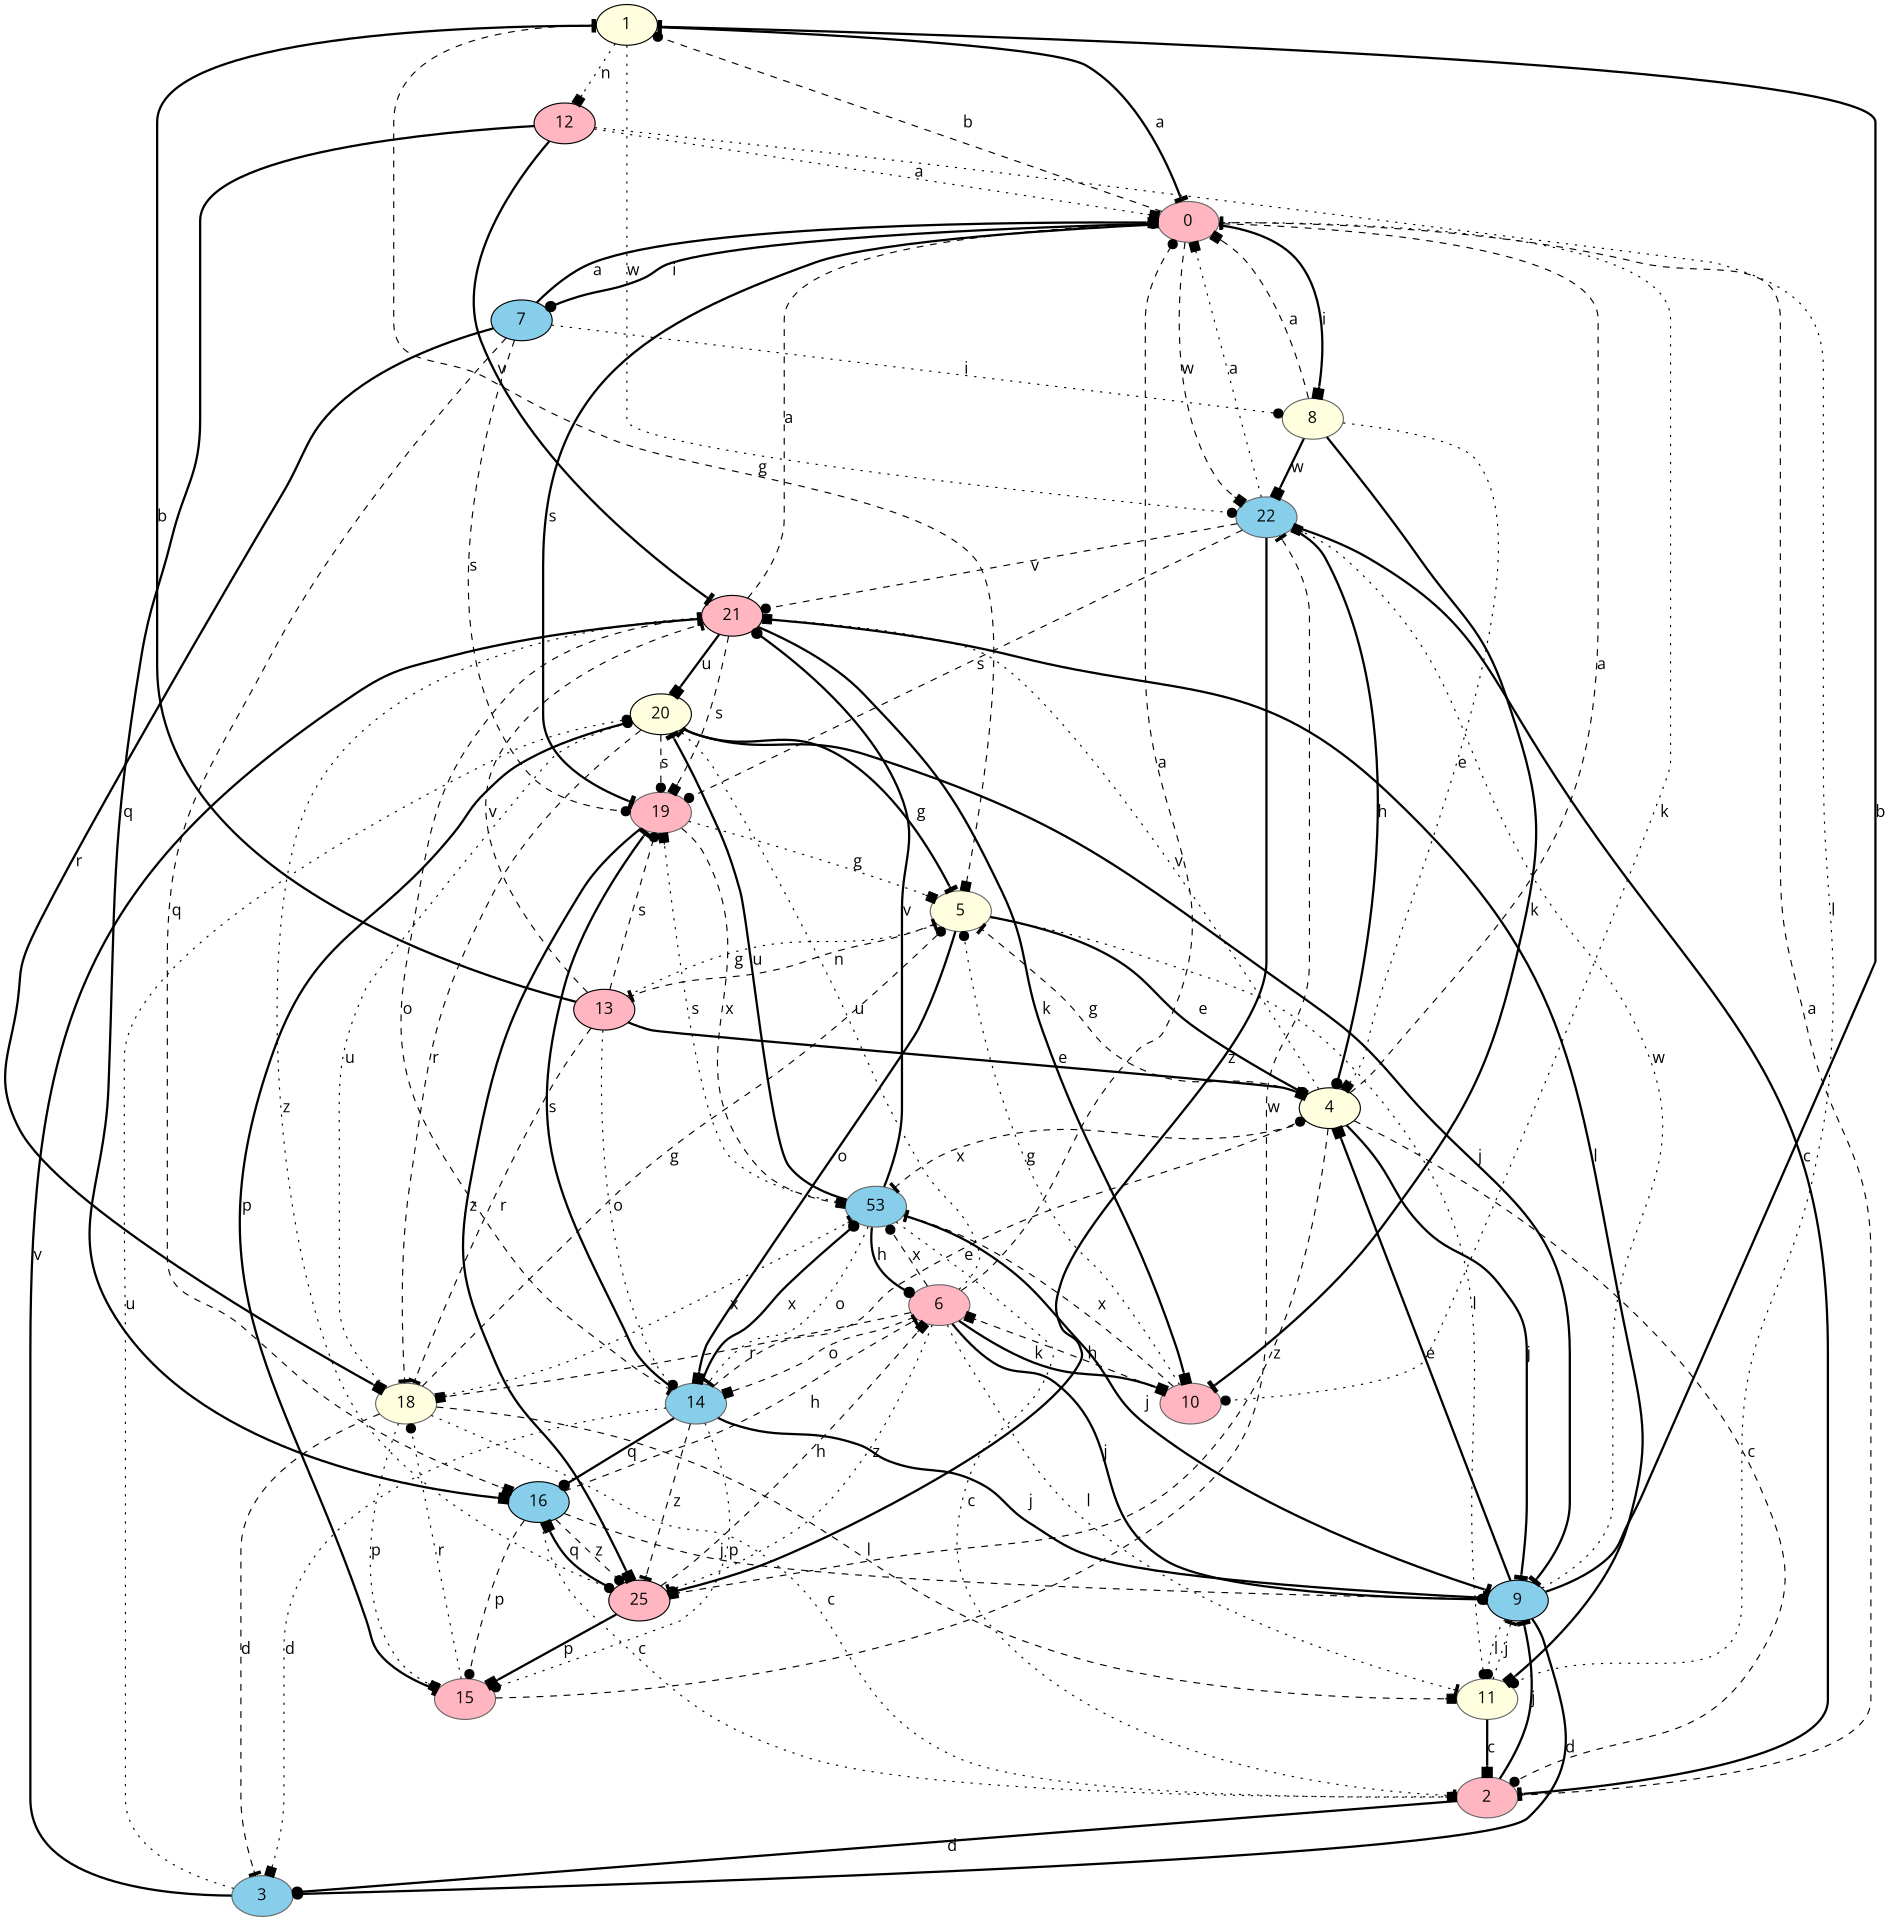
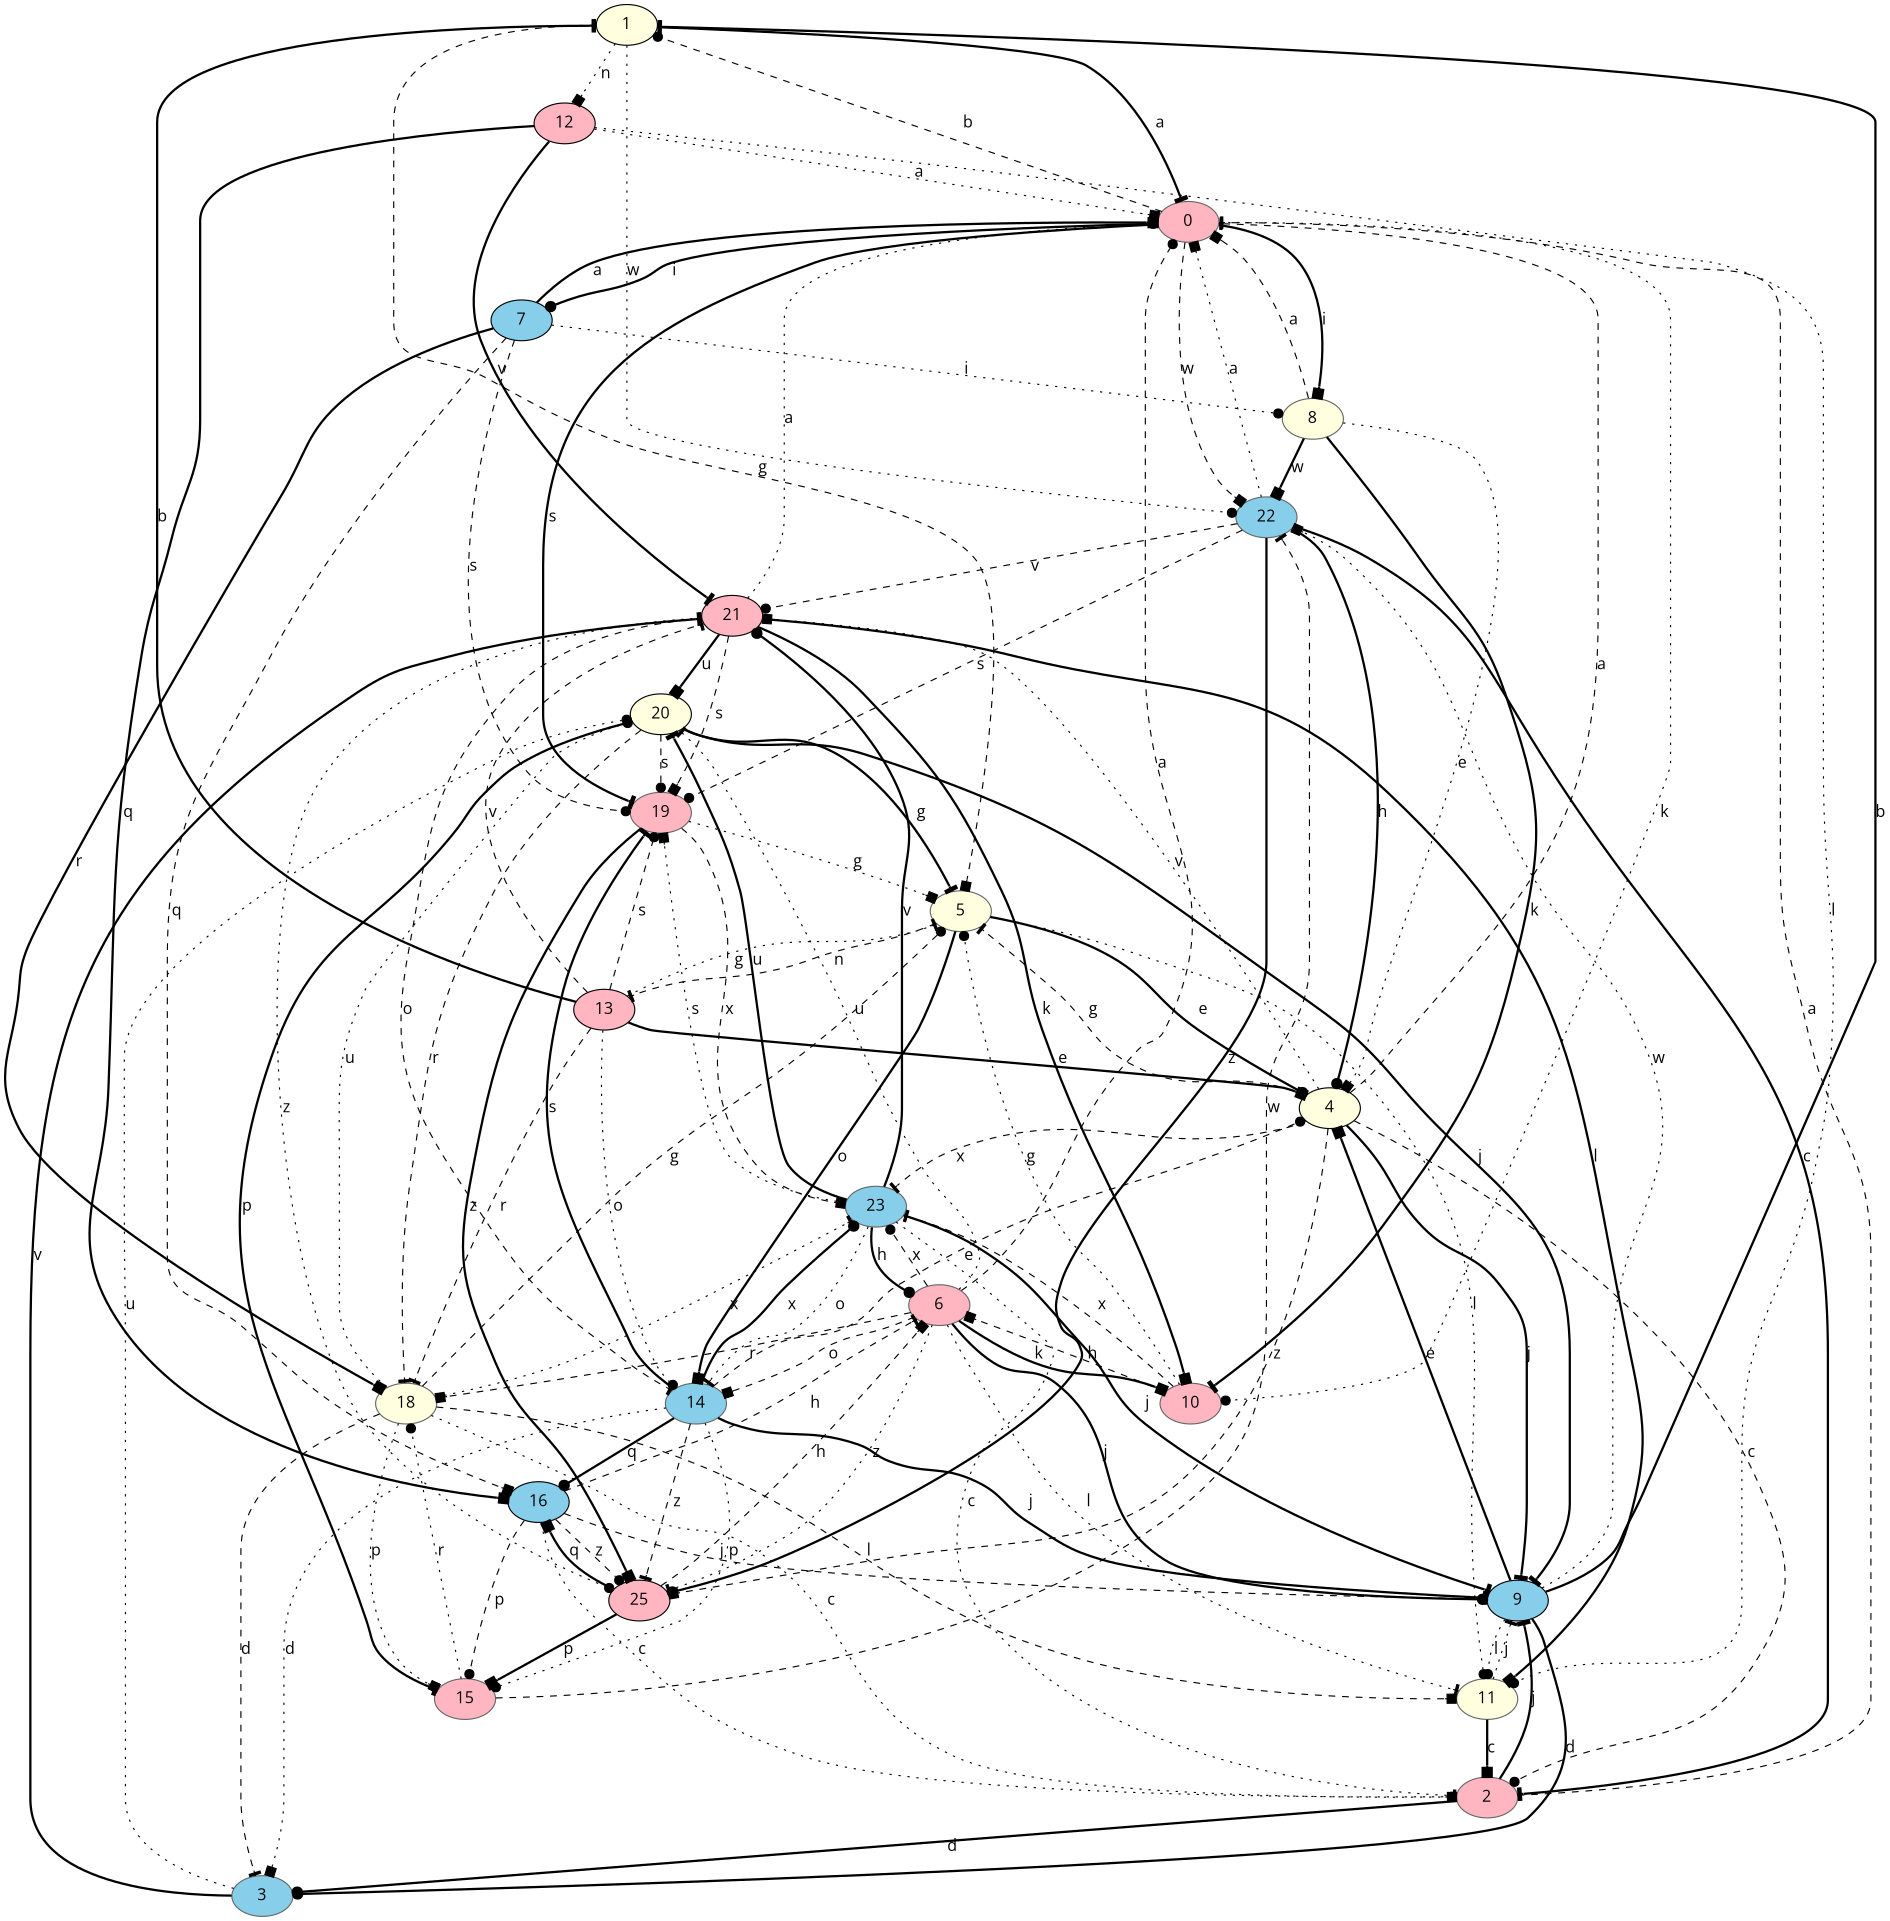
  strict digraph {
    fontname="Open Sans"
    node [color=gray40 fillcolor=lightpink fontname="Open Sans" style=filled]
    edge [arrowhead=dot fontname="Open Sans" style=bold]
    1 [color=black fillcolor=lightyellow]
    0
    7 [color=black fillcolor=skyblue]
    8 [fillcolor=lightyellow]
    10
    19
    22 [fillcolor=skyblue]
    5 [fillcolor=lightyellow]
    12 [color=black]
    18 [fillcolor=lightyellow]
    16 [color=black fillcolor=skyblue]
    4 [color=black fillcolor=lightyellow]
-   23 [fillcolor=skyblue label=53]
+   23 [fillcolor=skyblue]
    6
    25 [color=black]
    2
    21 [color=black]
    11 [fillcolor=lightyellow]
    13 [color=black]
    14 [fillcolor=skyblue]
    3 [fillcolor=skyblue]
    9 [color=black fillcolor=skyblue]
    20 [color=black fillcolor=lightyellow]
    15
    1 -> 0 [arrowhead=tee label=a]
    1 -> 22 [label=w style=dotted]
    1 -> 5 [arrowhead=box label=g style=dashed]
    1 -> 12 [arrowhead=box label=n style=dotted]
    0 -> 1 [label=b style=dashed]
    0 -> 7 [label=i]
    0 -> 8 [arrowhead=box label=i]
    0 -> 10 [label=k style=dotted]
    0 -> 19 [arrowhead=tee label=s]
    0 -> 22 [arrowhead=box label=w style=dashed]
    7 -> 0 [arrowhead=box label=a]
    7 -> 8 [label=i style=dotted]
    7 -> 19 [label=s style=dashed]
    7 -> 18 [arrowhead=box label=r]
    7 -> 16 [arrowhead=box label=q style=dashed]
    8 -> 0 [arrowhead=box label=a style=dashed]
    8 -> 10 [arrowhead=tee label=k]
    8 -> 22 [arrowhead=box label=w]
    8 -> 4 [arrowhead=box label=e style=dotted]
    10 -> 5 [label=g style=dotted]
    10 -> 23 [arrowhead=tee label=x style=dashed]
    10 -> 6 [arrowhead=box label=h style=dashed]
    19 -> 5 [arrowhead=box label=g style=dotted]
    19 -> 23 [arrowhead=box label=x style=dashed]
    19 -> 25 [arrowhead=box label=z]
    22 -> 0 [arrowhead=box label=a style=dotted]
    22 -> 19 [label=s style=dashed]
    22 -> 4 [label=h]
    22 -> 25 [label=z]
    22 -> 2 [arrowhead=tee label=c]
    22 -> 21 [label=v style=dashed]
    5 -> 4 [label=e]
    5 -> 11 [label=l style=dotted]
    5 -> 13 [arrowhead=tee label=n style=dashed]
    5 -> 14 [arrowhead=box label=o]
    12 -> 0 [arrowhead=box label=a style=dotted]
    12 -> 16 [arrowhead=box label=q]
    12 -> 21 [arrowhead=tee label=v]
    12 -> 11 [label=l style=dotted]
    18 -> 5 [label=g style=dashed]
    18 -> 23 [arrowhead=tee label=x style=dotted]
    18 -> 2 [arrowhead=box label=c style=dotted]
    18 -> 11 [arrowhead=box label=l style=dashed]
    18 -> 3 [arrowhead=tee label=d style=dashed]
    18 -> 20 [label=u style=dotted]
    18 -> 15 [arrowhead=box label=p style=dotted]
    16 -> 6 [arrowhead=tee label=h style=dashed]
    16 -> 25 [label=z style=dashed]
    16 -> 2 [label=c style=dotted]
    16 -> 9 [label=j style=dashed]
    16 -> 15 [label=p style=dashed]
    4 -> 0 [arrowhead=tee label=a style=dashed]
    4 -> 5 [arrowhead=tee label=g style=dashed]
    4 -> 23 [arrowhead=tee label=x style=dashed]
    4 -> 25 [arrowhead=box label=z style=dashed]
    4 -> 2 [label=c style=dashed]
    4 -> 21 [arrowhead=box label=v style=dotted]
    4 -> 9 [arrowhead=tee label=j]
    23 -> 19 [arrowhead=box label=s style=dotted]
    23 -> 6 [label=h]
    23 -> 2 [arrowhead=tee label=c style=dotted]
    23 -> 21 [label=v]
    23 -> 14 [arrowhead=tee label=o style=dotted]
    23 -> 9 [arrowhead=tee label=j]
    23 -> 20 [arrowhead=tee label=u]
    6 -> 0 [label=a style=dashed]
    6 -> 10 [arrowhead=box label=k]
    6 -> 18 [arrowhead=box label=r style=dashed]
    6 -> 23 [label=x style=dashed]
    6 -> 25 [arrowhead=tee label=z style=dotted]
    6 -> 11 [arrowhead=tee label=l style=dotted]
    6 -> 14 [arrowhead=box label=o style=dashed]
    6 -> 9 [label=j]
    6 -> 20 [arrowhead=tee label=u style=dotted]
    25 -> 16 [arrowhead=box label=q]
    25 -> 6 [arrowhead=box label=h style=dashed]
    25 -> 15 [arrowhead=box label=p]
    2 -> 0 [arrowhead=tee label=a style=dashed]
    2 -> 3 [label=d]
    2 -> 9 [arrowhead=tee label=j]
-   21 -> 0 [label=a style=dashed]
+   21 -> 0 [label=a style=dotted]
    21 -> 10 [arrowhead=box label=k]
    21 -> 19 [arrowhead=box label=s style=dashed]
    21 -> 25 [label=z style=dotted]
    21 -> 11 [arrowhead=box label=l]
    21 -> 14 [arrowhead=tee label=o style=dashed]
    21 -> 20 [arrowhead=box label=u]
    11 -> 2 [arrowhead=box label=c]
    11 -> 9 [arrowhead=tee label=j style=dotted]
    13 -> 1 [arrowhead=tee label=b]
    13 -> 19 [label=s style=dashed]
    13 -> 5 [arrowhead=tee label=g style=dotted]
    13 -> 18 [arrowhead=tee label=r style=dashed]
    13 -> 4 [arrowhead=box label=e]
    13 -> 21 [arrowhead=tee label=v style=dashed]
    13 -> 14 [label=o style=dotted]
    14 -> 19 [arrowhead=tee label=s]
    14 -> 16 [label=q]
    14 -> 4 [label=e style=dashed]
    14 -> 23 [label=x]
    14 -> 25 [arrowhead=tee label=z style=dashed]
    14 -> 3 [arrowhead=box label=d style=dotted]
    14 -> 9 [arrowhead=tee label=j]
    14 -> 15 [label=p style=dotted]
    3 -> 21 [arrowhead=tee label=v]
    3 -> 20 [label=u style=dotted]
    9 -> 1 [arrowhead=tee label=b]
    9 -> 22 [arrowhead=box label=w style=dotted]
    9 -> 4 [arrowhead=box label=e]
    9 -> 11 [label=l style=dotted]
    9 -> 3 [label=d]
    20 -> 19 [label=s style=dashed]
    20 -> 5 [arrowhead=tee label=g]
    20 -> 18 [arrowhead=tee label=r style=dashed]
    20 -> 9 [arrowhead=tee label=j]
    20 -> 15 [arrowhead=tee label=p]
    15 -> 22 [arrowhead=tee label=w style=dashed]
    15 -> 18 [label=r style=dotted]
  }
